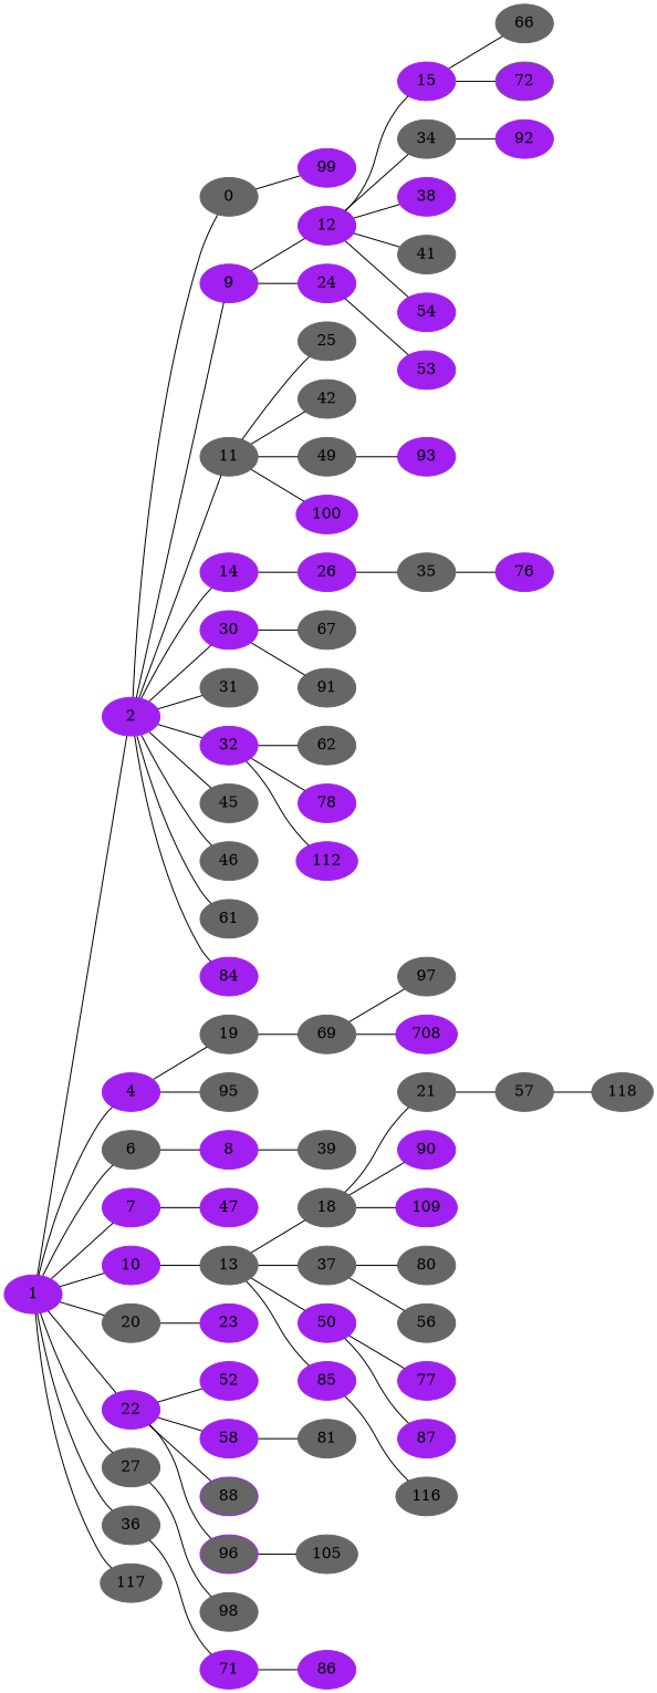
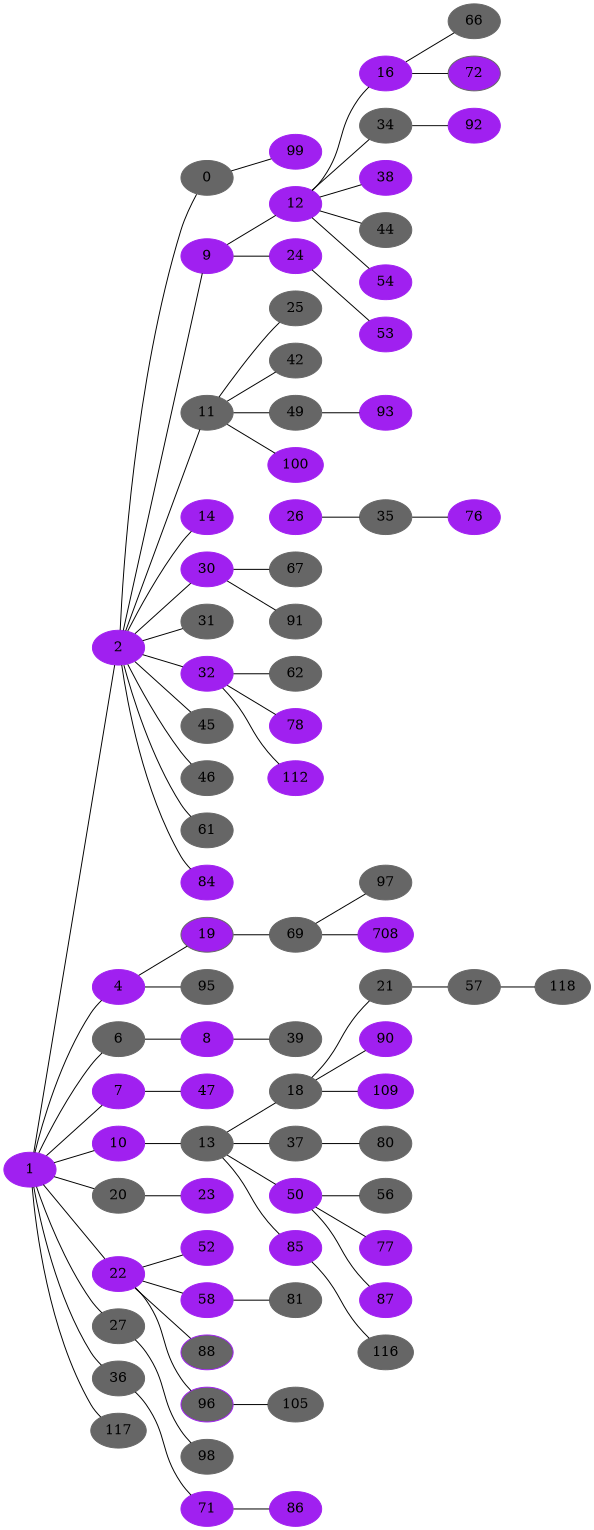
  graph {
    rankdir=LR
    node [color=purple style=filled]
    1 [super="+3"]
    2 [super="+17"]
    4
    6 [color=gray40 super="+29"]
    7 [super="+111"]
    10
    20 [color=gray40 super="+68"]
    22 [super="+28"]
    27 [color=gray40 super="+43"]
    36 [color=gray40 super="+60"]
    117 [color=gray40]
    n12 [color=gray40 label=0 super="+114"]
    9
    11 [color=gray40 super="+40"]
    14
    30
    31 [color=gray40]
    32 [super="+65"]
    45 [color=gray40]
    46 [color=gray40]
    61 [color=gray40]
    84
-   19 [color=gray40]
+   19 [color=gray40 fillcolor=purple]
    95 [color=gray40 super="+104"]
    8 [super="+33"]
    47
    13 [color=gray40 super="+48"]
    23
    52
    58 [super="+74"]
    88 [fillcolor=gray40 super="+100"]
    96 [fillcolor=gray40]
    98 [color=gray40]
    71 [super="+75"]
    99
    12 [super="+15"]
    24 [super="+63"]
    25 [color=gray40 super="+73"]
    42 [color=gray40 super="+51"]
    49 [color=gray40 super="+113"]
    n41 [label=100]
    26 [super="+106"]
    67 [color=gray40]
    91 [color=gray40 super="+103"]
    62 [color=gray40]
    78
    112
    69 [color=gray40 super="+101"]
    97 [color=gray40]
    n50 [label=708]
    39 [color=gray40]
-   16 [super="+70" label=15]
+   16 [super="+70"]
    34 [color=gray40 super="+41"]
    38
-   44 [color=gray40 label=41]
+   44 [color=gray40]
    54
    53
    18 [color=gray40 super="+89"]
    37 [color=gray40 super="+55"]
    50 [super="+64"]
    85
    93
    66 [color=gray40 super="+87"]
    72 [color=gray40 fillcolor=purple]
    92
    21 [color=gray40 super="+59"]
    90
    109
    56 [color=gray40]
    80 [color=gray40]
    77 [super="+79"]
    n72 [label=87]
    116 [color=gray40]
    35 [color=gray40]
    57 [color=gray40]
    n76 [color=gray40 label=118]
    81 [color=gray40 super="+83"]
    105 [color=gray40 super="+110"]
    76
    86 [super="+102"]
    1 -- 2
    1 -- 4
    1 -- 6
    1 -- 7
    1 -- 10
    1 -- 20
    1 -- 22
    1 -- 27
    1 -- 36
    1 -- 117
    2 -- n12
    2 -- 9
    2 -- 11
    2 -- 14
    2 -- 30
    2 -- 31
    2 -- 32
    2 -- 45
    2 -- 46
    2 -- 61
    2 -- 84
    4 -- 19
    4 -- 95
    6 -- 8
    7 -- 47
    10 -- 13
    20 -- 23
    22 -- 52
    22 -- 58
    22 -- 88
    22 -- 96
    27 -- 98
    36 -- 71
    n12 -- 99
    9 -- 12
    9 -- 24
    11 -- 25
    11 -- 42
    11 -- 49
    11 -- n41
-   14 -- 26
    30 -- 67
    30 -- 91
    32 -- 62
    32 -- 78
    32 -- 112
    19 -- 69
    8 -- 39
    13 -- 18
    13 -- 37
    13 -- 50
    13 -- 85
    58 -- 81
    96 -- 105
    71 -- 86
    12 -- 16
    12 -- 34
    12 -- 38
    12 -- 44
    12 -- 54
    24 -- 53
    49 -- 93
    26 -- 35
    69 -- 97
    69 -- n50
    16 -- 66
    16 -- 72
    34 -- 92
    18 -- 21
    18 -- 90
    18 -- 109
-   37 -- 56
+   50 -- 56
    37 -- 80
    50 -- 77
    50 -- n72
    85 -- 116
    21 -- 57
    35 -- 76
    57 -- n76
  }
